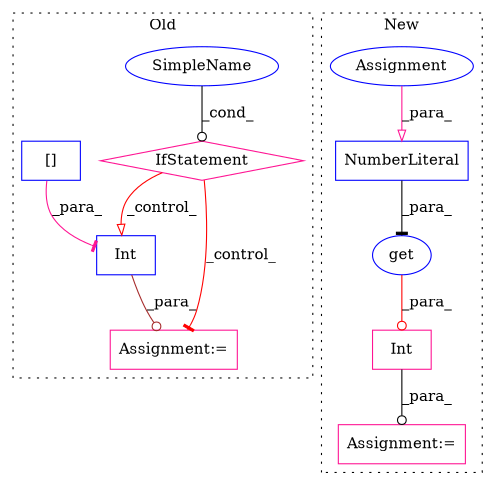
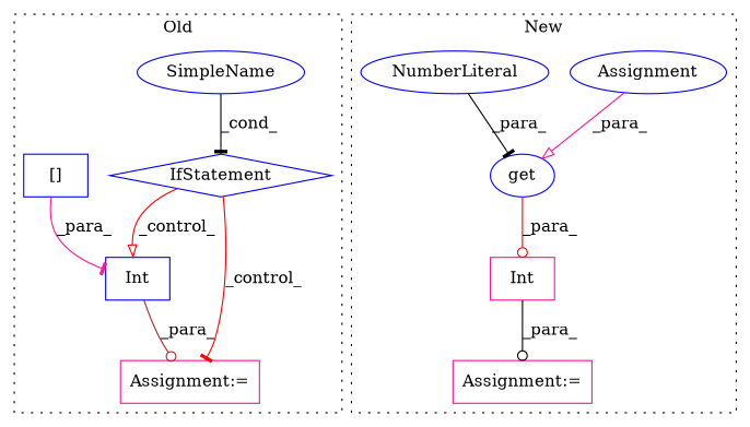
  digraph {
    node [a=32 color=blue l="4,1" shape=box]
    edge [arrowhead=tee color=black]
    n1 [label=Int s="1438,1456"]
    n2 [a=7 color=deeppink l=1 label="Assignment:=" s=1437]
    n3 [a=42 label=SimpleName shape=ellipse l=""]
-   n4 [a=25 color=deeppink l="4,2" label=IfStatement s="1398,1424" shape=diamond]
+   n4 [a=25 l="4,2" label=IfStatement s="1398,1424" shape=diamond]
    n5 [a=2 l="8,1" label="[]" s="1442,1455"]
    n6 [label=get s="1396,1406" shape=ellipse]
    n7 [a=7 color=deeppink l=1 label="Assignment:=" s=1383]
    n8 [a=45 l=4 label=Assignment s=1400 shape=ellipse]
    n9 [color=deeppink label=Int s="1384,1407"]
-   n10 [a=34 l=1 label=NumberLiteral s=1405]
+   n10 [a=34 l=1 label=NumberLiteral s=1405 shape=ellipse]
    subgraph cluster_1 {
      label=Old
      style=dotted
      n1
      n2
      n3
      n4
      n5
    }
    subgraph cluster_2 {
      label=New
      style=dotted
      n6
      n7
      n8
      n9
      n10
    }
    n1 -> n2 [arrowhead=odot color=brown label=_para_]
-   n3 -> n4 [arrowhead=odot label=_cond_]
+   n3 -> n4 [label=_cond_]
    n4 -> n1 [arrowhead=onormal color=red label=_control_]
    n4 -> n2 [color=red label=_control_]
    n5 -> n1 [color=deeppink label=_para_]
    n6 -> n9 [arrowhead=odot color=red label=_para_]
-   n8 -> n10 [arrowhead=onormal color=deeppink label=_para_]
+   n8 -> n6 [arrowhead=onormal color=deeppink label=_para_]
    n9 -> n7 [arrowhead=odot label=_para_]
    n10 -> n6 [label=_para_]
  }
